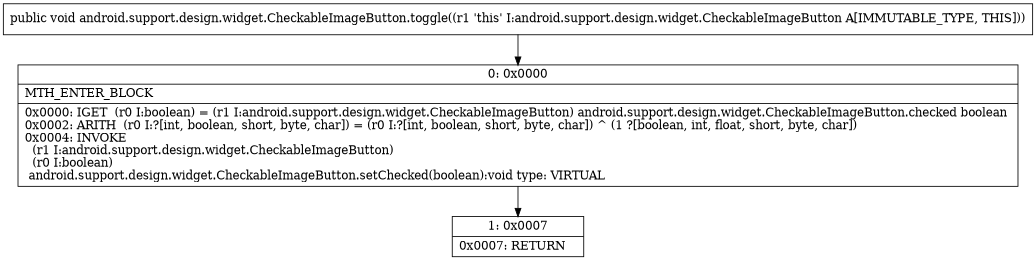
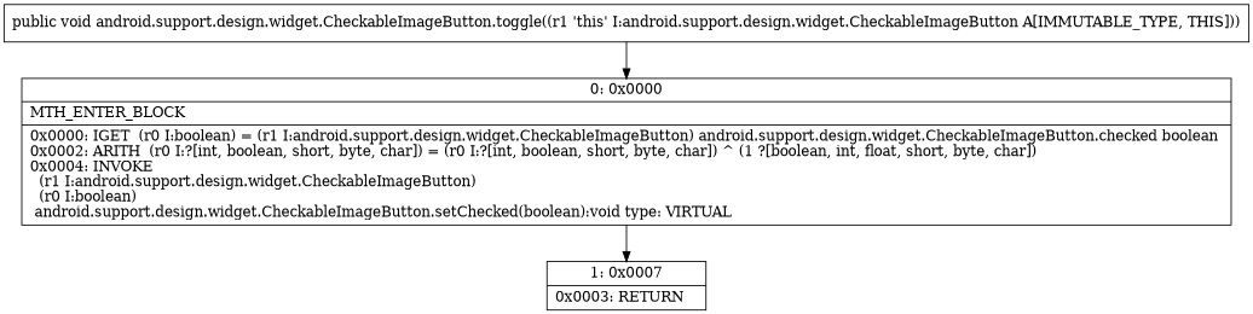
  digraph {
    fontname="DejaVu Serif"
    node [shape=record fontname="DejaVu Serif"]
    edge [fontname="DejaVu Serif"]
    n1 [label="{0\:\ 0x0000|MTH_ENTER_BLOCK\l|0x0000: IGET  (r0 I:boolean) = (r1 I:android.support.design.widget.CheckableImageButton) android.support.design.widget.CheckableImageButton.checked boolean \l0x0002: ARITH  (r0 I:?[int, boolean, short, byte, char]) = (r0 I:?[int, boolean, short, byte, char]) ^ (1 ?[boolean, int, float, short, byte, char]) \l0x0004: INVOKE  \l  (r1 I:android.support.design.widget.CheckableImageButton)\l  (r0 I:boolean)\l android.support.design.widget.CheckableImageButton.setChecked(boolean):void type: VIRTUAL \l}"]
-   n2 [label="{1\:\ 0x0007|0x0007: RETURN   \l}"]
+   n2 [label="{1\:\ 0x0007|0x0003: RETURN   \l}"]
    n3 [label="{public void android.support.design.widget.CheckableImageButton.toggle((r1 'this' I:android.support.design.widget.CheckableImageButton A[IMMUTABLE_TYPE, THIS])) }"]
    n1 -> n2
    n3 -> n1
  }
